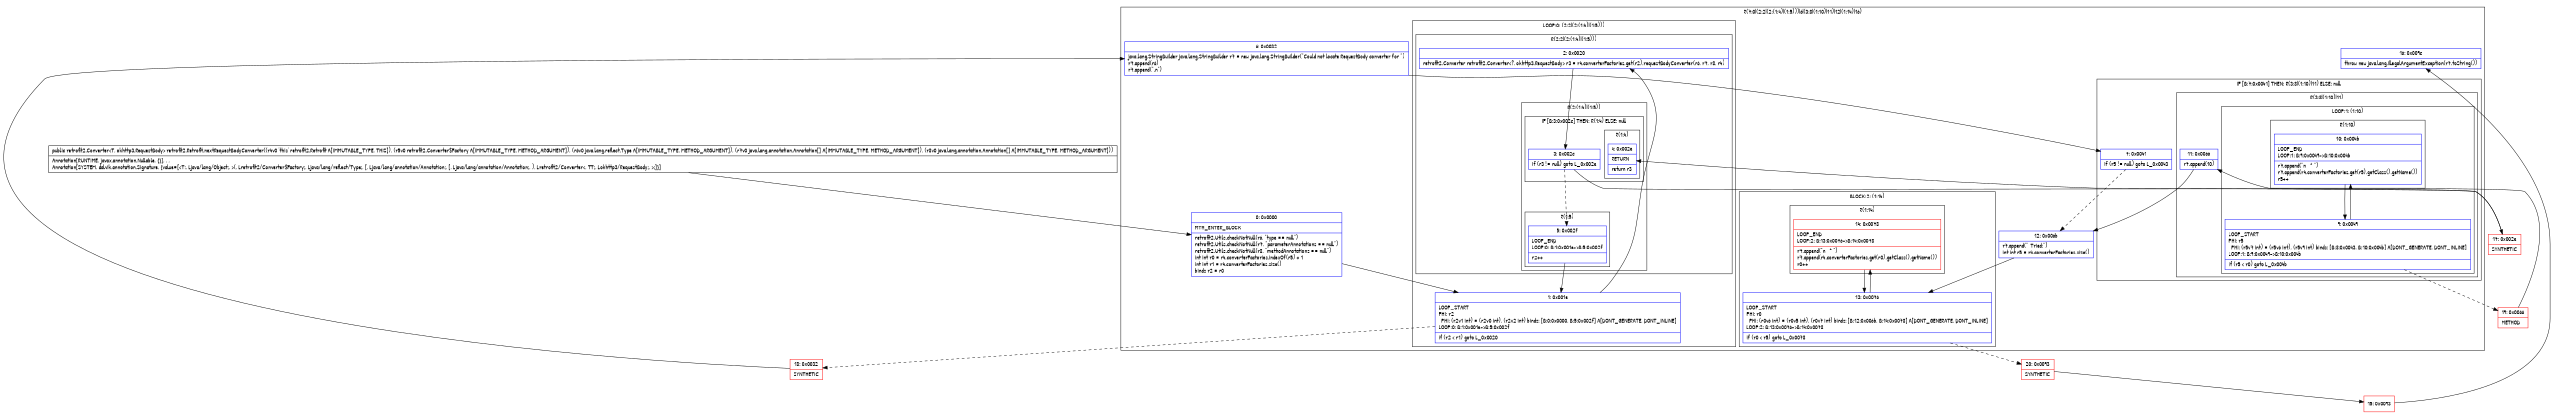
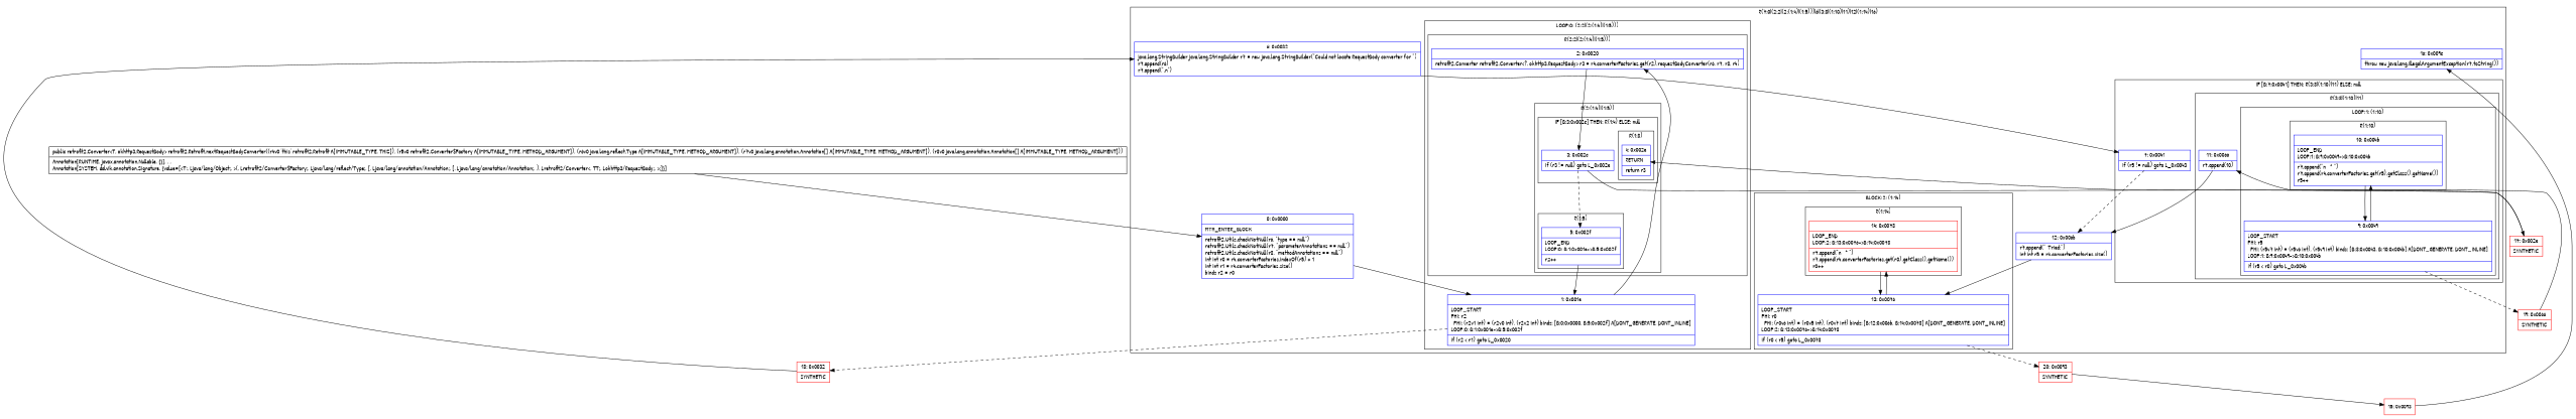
  digraph {
    fontname="Patrick Hand"
    node [color=blue fontname="Patrick Hand" shape=record]
    edge [fontname="Patrick Hand"]
    n1 [label="{4\:\ 0x002e|RETURN\l|return r3\l}"]
    n2 [label="{3\:\ 0x002c|if (r3 != null) goto L_0x002e\l}"]
    n3 [label="{5\:\ 0x002f|LOOP_END\lLOOP:0: B:1:0x001e\-\>B:5:0x002f\l|r2++\l}"]
    n4 [label="{2\:\ 0x0020|retrofit2.Converter retrofit2.Converter\<?, okhttp3.RequestBody\> r3 = r4.converterFactories.get(r2).requestBodyConverter(r6, r7, r8, r4)\l}"]
    n5 [label="{1\:\ 0x001e|LOOP_START\lPHI: r2 \l  PHI: (r2v1 int) = (r2v0 int), (r2v2 int) binds: [B:0:0x0000, B:5:0x002f] A[DONT_GENERATE, DONT_INLINE]\lLOOP:0: B:1:0x001e\-\>B:5:0x002f\l|if (r2 \< r1) goto L_0x0020\l}"]
    n6 [label="{10\:\ 0x004b|LOOP_END\lLOOP:1: B:9:0x0049\-\>B:10:0x004b\l|r7.append(\"n   * \")\lr7.append(r4.converterFactories.get(r5).getClass().getName())\lr5++\l}"]
    n7 [label="{9\:\ 0x0049|LOOP_START\lPHI: r5 \l  PHI: (r5v7 int) = (r5v6 int), (r5v9 int) binds: [B:8:0x0043, B:10:0x004b] A[DONT_GENERATE, DONT_INLINE]\lLOOP:1: B:9:0x0049\-\>B:10:0x004b\l|if (r5 \< r0) goto L_0x004b\l}"]
    n8 [label="{11\:\ 0x0066|r7.append(10)\l}"]
    n9 [label="{7\:\ 0x0041|if (r5 != null) goto L_0x0043\l}"]
    n10 [color=red label="{14\:\ 0x0078|LOOP_END\lLOOP:2: B:13:0x0076\-\>B:14:0x0078\l|r7.append(\"n   * \")\lr7.append(r4.converterFactories.get(r0).getClass().getName())\lr0++\l}"]
    n11 [label="{13\:\ 0x0076|LOOP_START\lPHI: r0 \l  PHI: (r0v6 int) = (r0v5 int), (r0v7 int) binds: [B:12:0x006b, B:14:0x0078] A[DONT_GENERATE, DONT_INLINE]\lLOOP:2: B:13:0x0076\-\>B:14:0x0078\l|if (r0 \< r5) goto L_0x0078\l}"]
    n12 [label="{0\:\ 0x0000|MTH_ENTER_BLOCK\l|retrofit2.Utils.checkNotNull(r6, \"type == null\")\lretrofit2.Utils.checkNotNull(r7, \"parameterAnnotations == null\")\lretrofit2.Utils.checkNotNull(r8, \"methodAnnotations == null\")\lint int r0 = r4.converterFactories.indexOf(r5) + 1\lint int r1 = r4.converterFactories.size()\lbinds r2 = r0\l}"]
    n13 [label="{6\:\ 0x0032|java.lang.StringBuilder java.lang.StringBuilder r7 = new java.lang.StringBuilder(\"Could not locate RequestBody converter for \")\lr7.append(r6)\lr7.append(\".n\")\l}"]
    n14 [label="{12\:\ 0x006b|r7.append(\"  Tried:\")\lint int r5 = r4.converterFactories.size()\l}"]
    n15 [label="{16\:\ 0x009c|throw new java.lang.IllegalArgumentException(r7.toString())\l}"]
    n16 [color=red label="{17\:\ 0x002e|SYNTHETIC\l}"]
    n17 [color=red label="{18\:\ 0x0032|SYNTHETIC\l}"]
-   n18 [color=red label="{19\:\ 0x0066|METHOD\l}"]
+   n18 [color=red label="{19\:\ 0x0066|SYNTHETIC\l}"]
    n19 [color=red label="{20\:\ 0x0093|SYNTHETIC\l}"]
    n20 [color=red label="{15\:\ 0x0093}"]
    n21 [label="{public retrofit2.Converter\<T, okhttp3.RequestBody\> retrofit2.Retrofit.nextRequestBodyConverter((r4v0 'this' retrofit2.Retrofit A[IMMUTABLE_TYPE, THIS]), (r5v0 retrofit2.Converter$Factory A[IMMUTABLE_TYPE, METHOD_ARGUMENT]), (r6v0 java.lang.reflect.Type A[IMMUTABLE_TYPE, METHOD_ARGUMENT]), (r7v0 java.lang.annotation.Annotation[] A[IMMUTABLE_TYPE, METHOD_ARGUMENT]), (r8v0 java.lang.annotation.Annotation[] A[IMMUTABLE_TYPE, METHOD_ARGUMENT]))  | Annotation[RUNTIME, javax.annotation.Nullable, \{\}], , , \lAnnotation[SYSTEM, dalvik.annotation.Signature, \{value=[\<T:, Ljava\/lang\/Object;, \>(, Lretrofit2\/Converter$Factory;, Ljava\/lang\/reflect\/Type;, [, Ljava\/lang\/annotation\/Annotation;, [, Ljava\/lang\/annotation\/Annotation;, ), Lretrofit2\/Converter\<, TT;, Lokhttp3\/RequestBody;, \>;]\}]\l}" color=""]
    subgraph cluster_1 {
      label="R(7:0|(2:2|(2:(1:4)|(1:5)))|6|(3:8|(1:10)|11)|12|(1:14)|16)"
      n12
      n13
      n14
      n15
      subgraph cluster_2 {
        label="LOOP:0: (2:2|(2:(1:4)|(1:5)))"
        n5
        subgraph cluster_3 {
          label="R(2:2|(2:(1:4)|(1:5)))"
          n4
          subgraph cluster_4 {
            label="R(2:(1:4)|(1:5))"
            subgraph cluster_5 {
              label="IF [B:3:0x002c] THEN: R(1:4) ELSE: null"
              n2
              subgraph cluster_6 {
-               label="R(1:4)"
+               label="R(1:8)"
                n1
              }
            }
            subgraph cluster_7 {
              label="R(1:5)"
              n3
            }
          }
        }
      }
      subgraph cluster_8 {
        label="IF [B:7:0x0041] THEN: R(3:8|(1:10)|11) ELSE: null"
        n9
        subgraph cluster_9 {
          label="R(3:8|(1:10)|11)"
          n8
          subgraph cluster_10 {
            label="LOOP:1: (1:10)"
            n7
            subgraph cluster_11 {
              label="R(1:10)"
              n6
            }
          }
        }
      }
      subgraph cluster_12 {
        label="BLOCK:2: (1:14)"
        n11
        subgraph cluster_13 {
          label="R(1:14)"
          n10
        }
      }
    }
    n2 -> n3 [style=dashed]
    n2 -> n16
    n3 -> n5
    n4 -> n2
    n5 -> n4
    n5 -> n17 [style=dashed]
    n6 -> n7
    n7 -> n6
    n7 -> n18 [style=dashed]
    n8 -> n14
    n9 -> n14 [style=dashed]
    n10 -> n11
    n11 -> n10
    n11 -> n19 [style=dashed]
    n12 -> n5
    n13 -> n9
    n14 -> n11
    n16 -> n1
    n17 -> n13
    n18 -> n8
    n19 -> n20
    n20 -> n15
    n21 -> n12
  }
